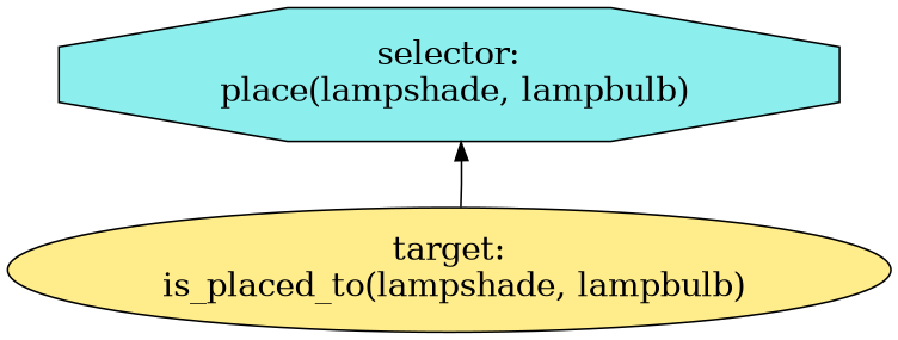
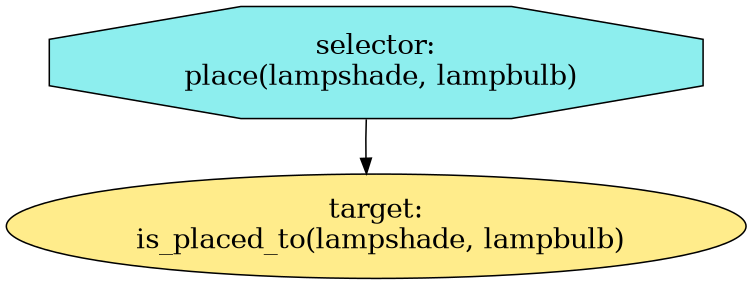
  digraph {
    fontname="times-roman"
    ordering=out
    node [fontcolor=black fontname="times-roman" fontsize=18 style=filled]
    n1 [fillcolor=darkslategray2 label="selector:\n place(lampshade, lampbulb)" shape=octagon]
    n2 [fillcolor=lightgoldenrod1 label="target:\n is_placed_to(lampshade, lampbulb)" shape=ellipse]
-   n2 -> n1 [fontname="times-roman"]
+   n1 -> n2 [fontname="times-roman"]
  }
